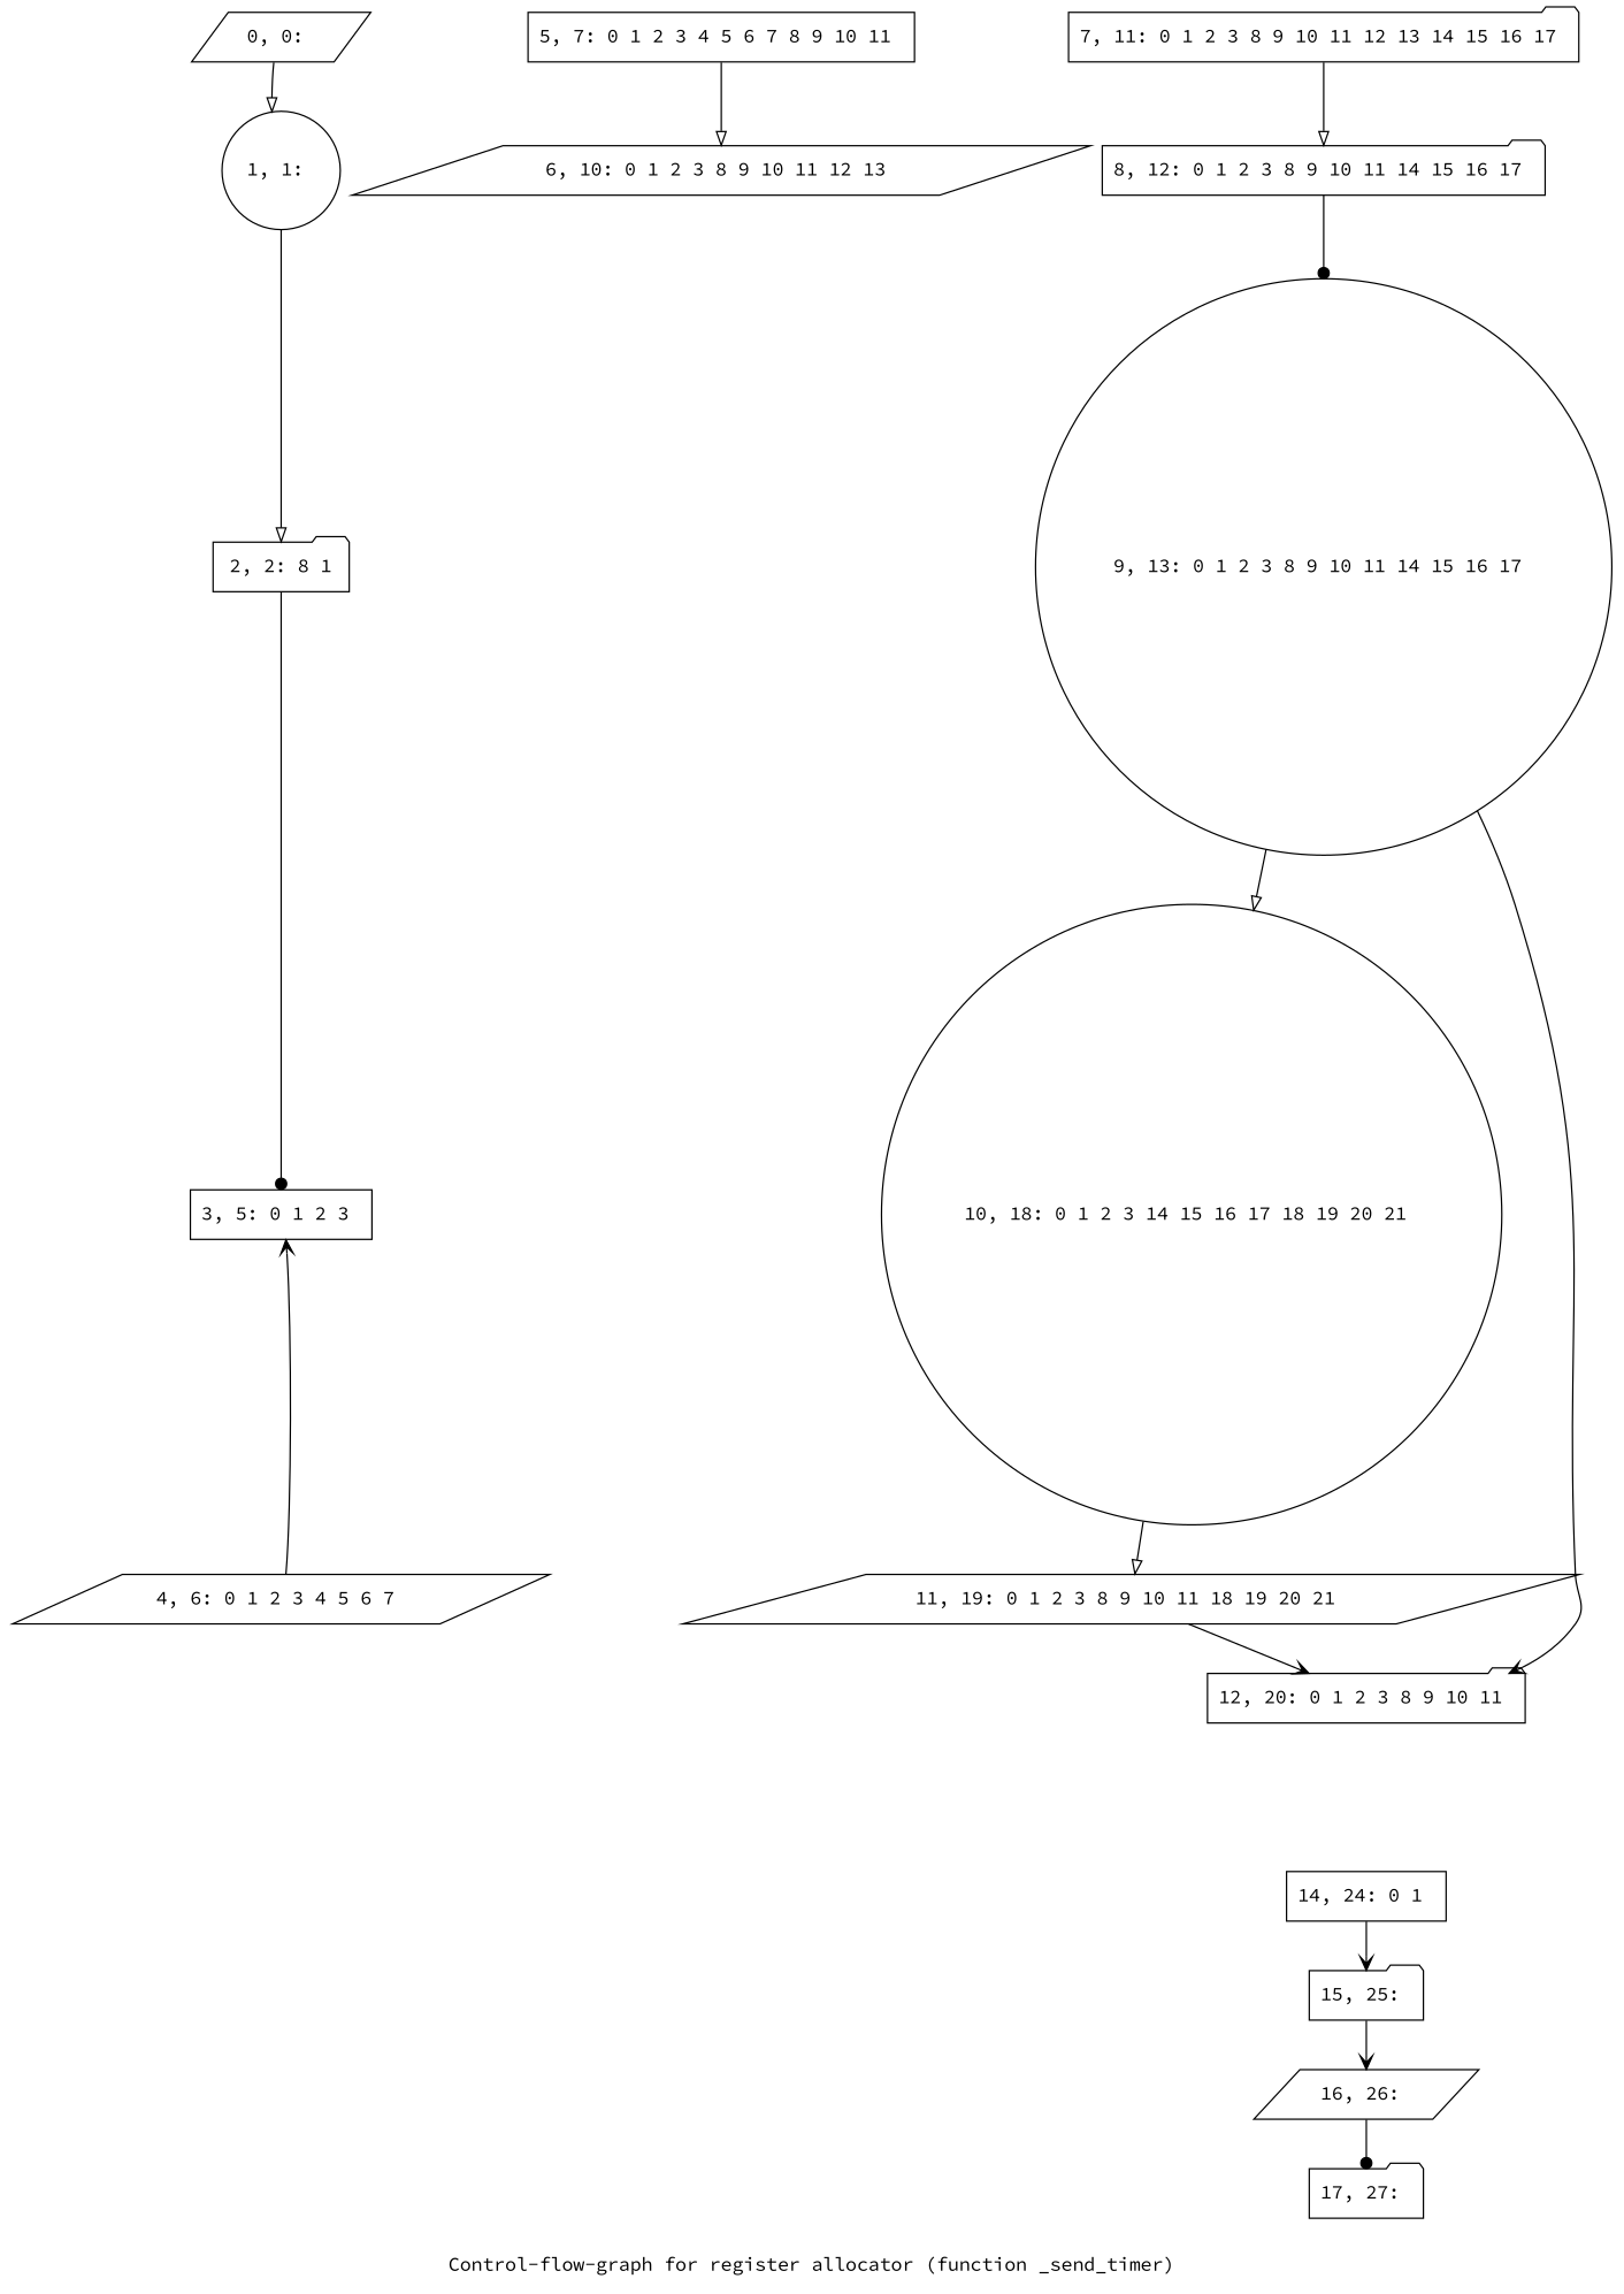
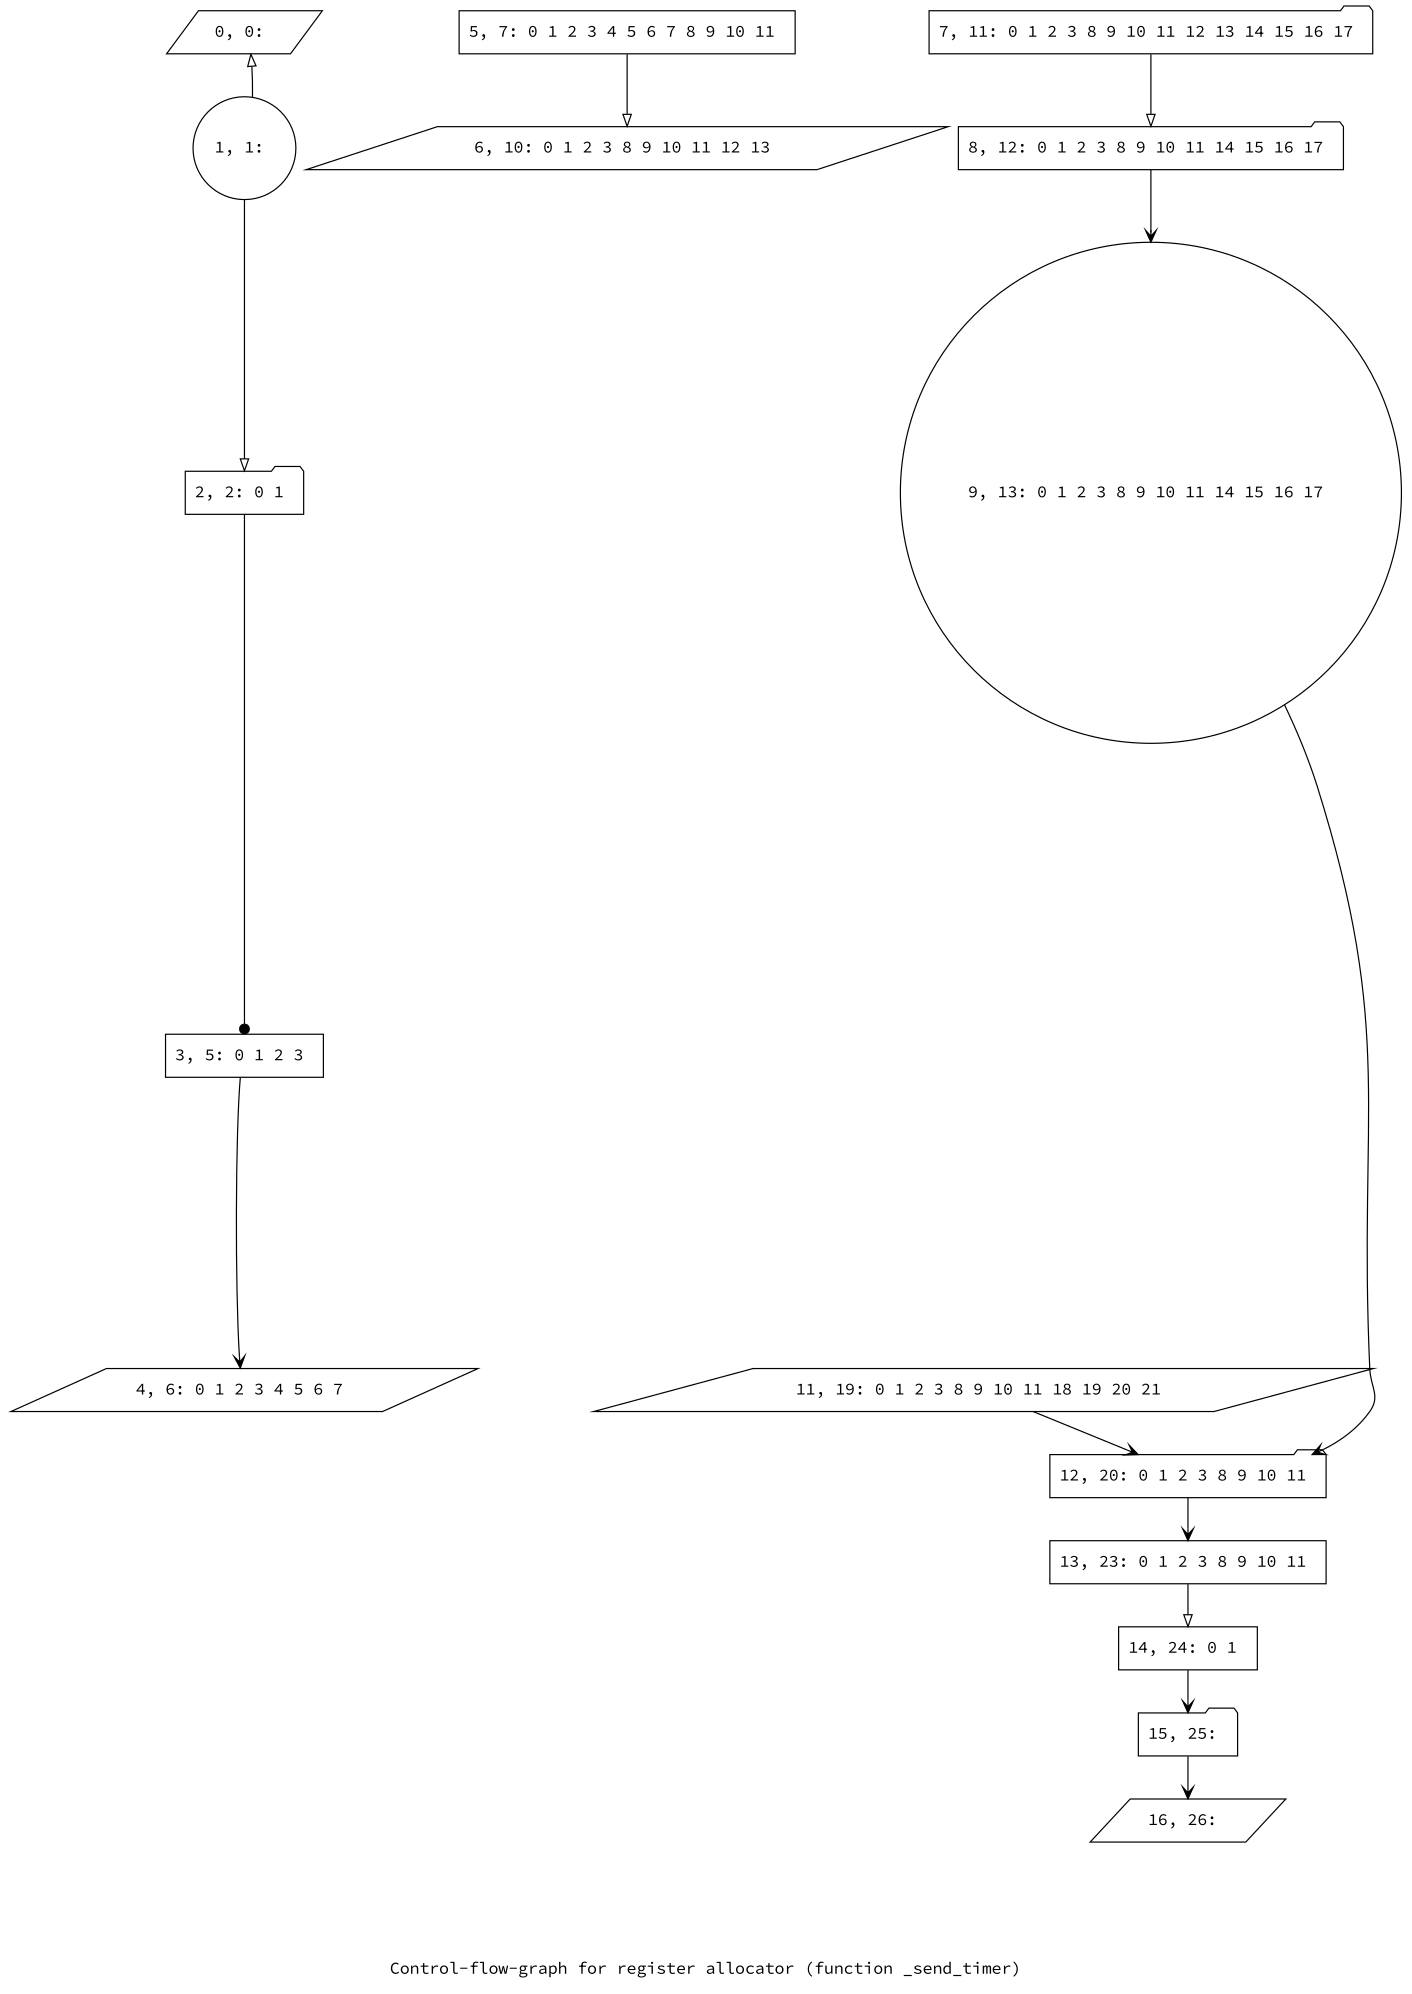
  digraph {
    fontname="Source Code Pro"
    label="Control-flow-graph for register allocator (function _send_timer)"
    node [fontname="Source Code Pro" shape=folder]
    edge [arrowhead=onormal fontname="Source Code Pro"]
    n1 [label="0, 0: " shape=parallelogram]
    n2 [label="1, 1: " shape=circle]
-   n3 [label="2, 2: 8 1"]
+   n3 [label="2, 2: 0 1 "]
    n4 [label="3, 5: 0 1 2 3 " shape=box]
    n5 [label="4, 6: 0 1 2 3 4 5 6 7 " shape=parallelogram]
    n6 [label="5, 7: 0 1 2 3 4 5 6 7 8 9 10 11 " shape=box]
    n7 [label="6, 10: 0 1 2 3 8 9 10 11 12 13 " shape=parallelogram]
    n8 [label="7, 11: 0 1 2 3 8 9 10 11 12 13 14 15 16 17 "]
    n9 [label="8, 12: 0 1 2 3 8 9 10 11 14 15 16 17 "]
    n10 [label="9, 13: 0 1 2 3 8 9 10 11 14 15 16 17 " shape=circle]
-   n11 [label="10, 18: 0 1 2 3 14 15 16 17 18 19 20 21 " shape=circle]
    n12 [label="12, 20: 0 1 2 3 8 9 10 11 "]
    n13 [label="11, 19: 0 1 2 3 8 9 10 11 18 19 20 21 " shape=parallelogram]
+   n14 [label="13, 23: 0 1 2 3 8 9 10 11 " shape=box]
    n15 [label="14, 24: 0 1 " shape=box]
    n16 [label="15, 25: "]
    n17 [label="16, 26: " shape=parallelogram]
-   n18 [label="17, 27: "]
-   n1 -> n2
+   n2 -> n1
    n2 -> n3
    n3 -> n4 [arrowhead=dot]
-   n5 -> n4 [arrowhead=vee]
+   n4 -> n5 [arrowhead=vee]
    n6 -> n7
    n8 -> n9
-   n9 -> n10 [arrowhead=dot]
-   n10 -> n11
+   n9 -> n10 [arrowhead=vee]
    n10 -> n12 [arrowhead=vee]
-   n11 -> n13
+   n12 -> n14 [arrowhead=vee]
    n13 -> n12 [arrowhead=vee]
+   n14 -> n15
    n15 -> n16 [arrowhead=vee]
    n16 -> n17 [arrowhead=vee]
-   n17 -> n18 [arrowhead=dot]
  }
